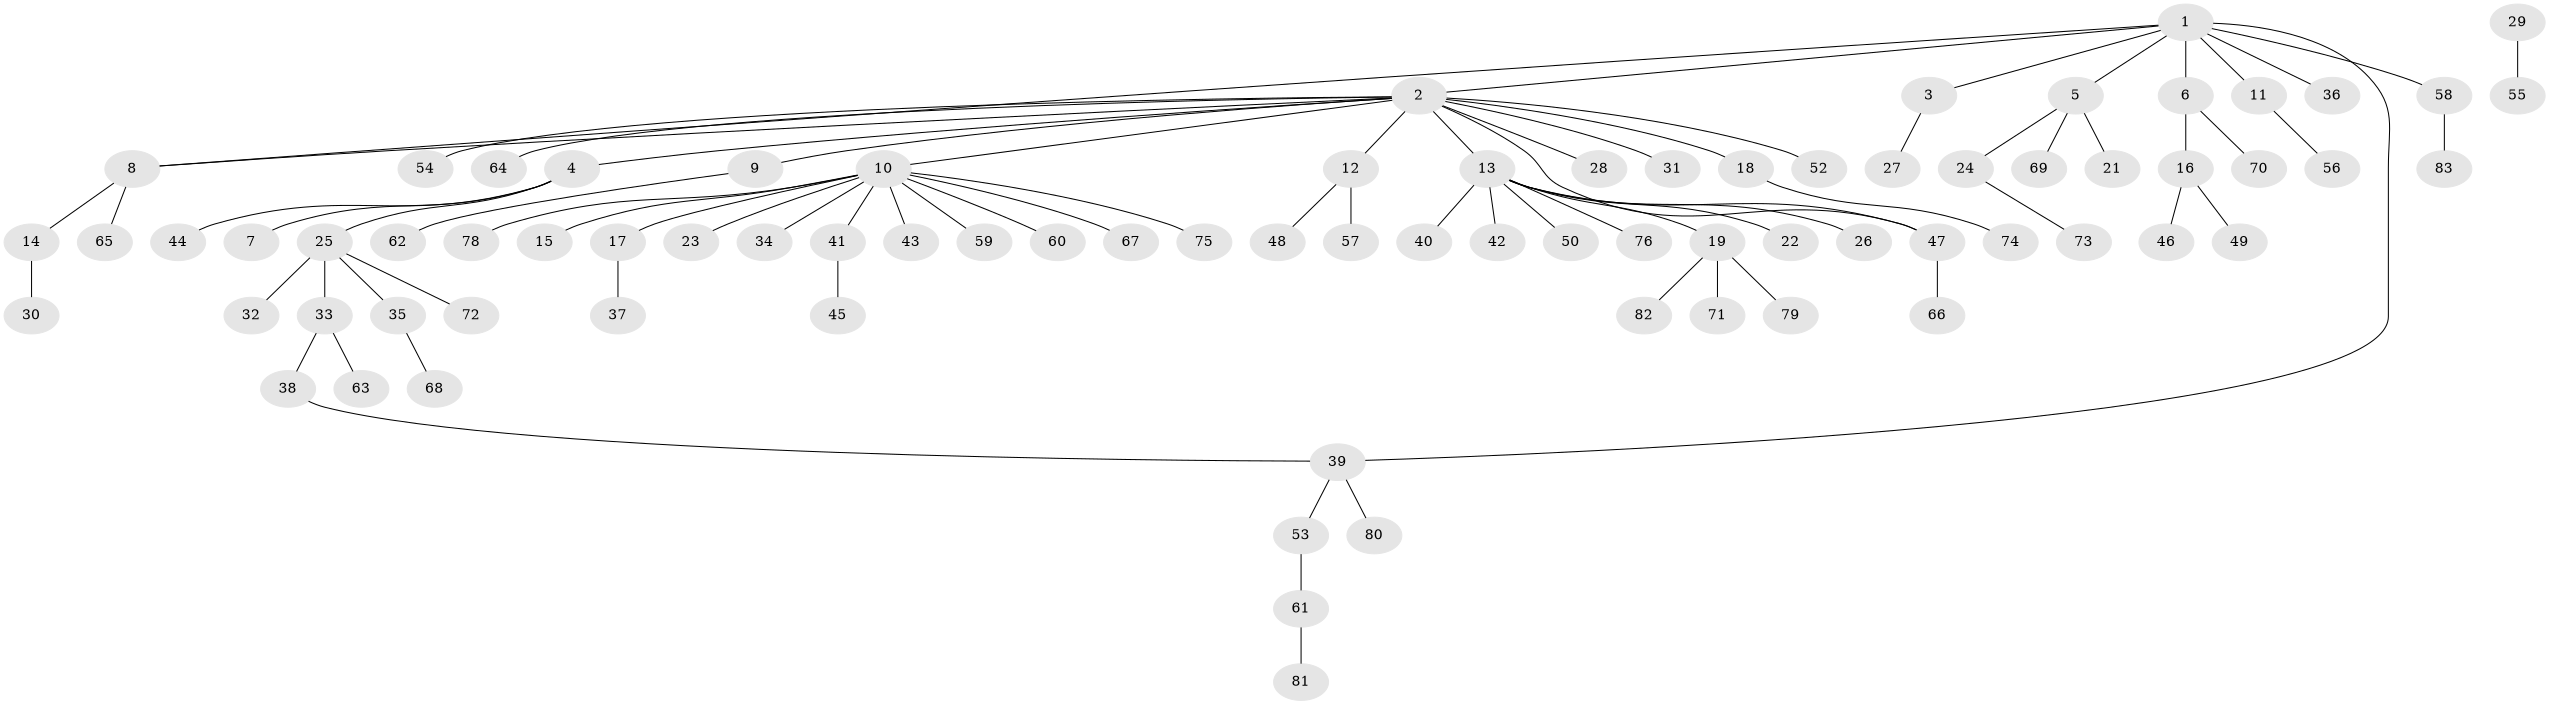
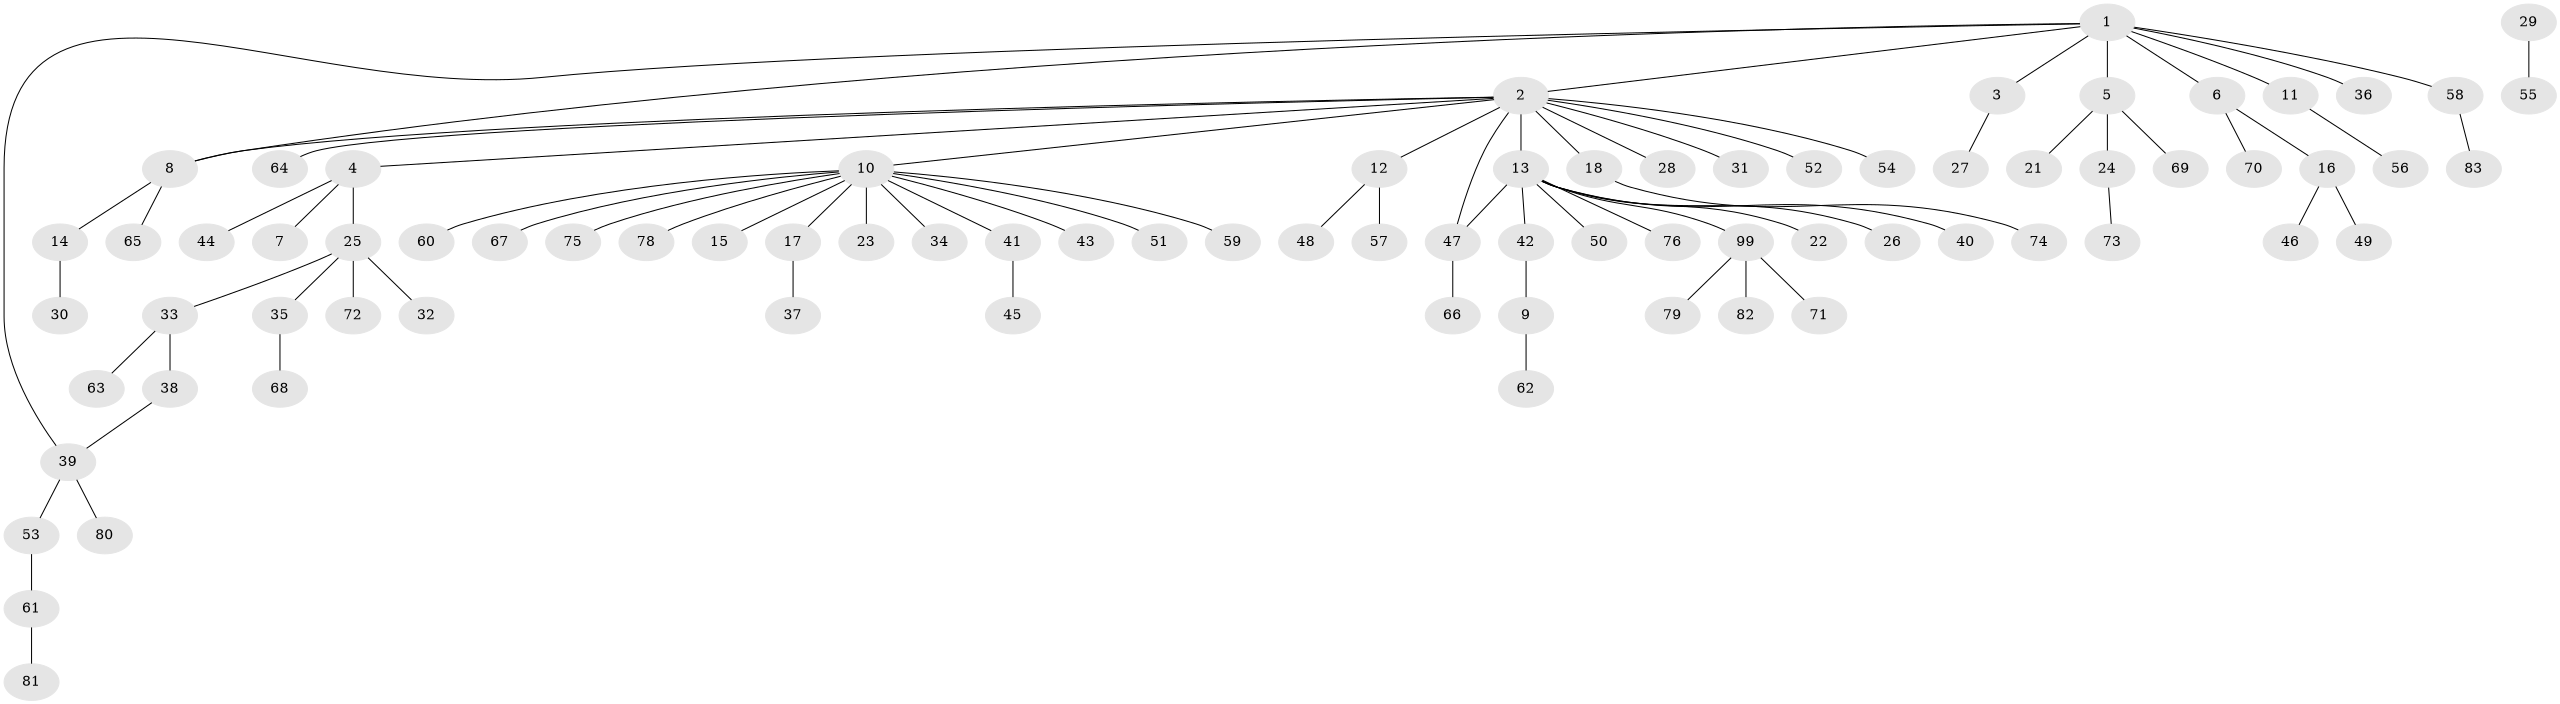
  graph {
    node [color=gray90 style=filled]
    1
    2
    3
    5
    6
    8
    11
    36
    39
    58
    4
    9
    10
    12
    13
    18
    28
    31
    47
    52
    54
    64
    27
    21
    24
    69
    16
    70
    14
    65
    56
    53
    80
    83
    7
    25
    44
    62
    15
    17
    23
    34
    41
    43
+   51
    59
    60
    67
    75
    78
    48
    57
-   19
+   19 [label=99]
    22
    26
    40
    42
    50
    76
    74
    66
    32
    33
    35
    72
    73
    46
    49
    30
    37
    29
    55
    45
    71
    79
    82
    38
    63
    68
    61
    81
    1 -- 2
    1 -- 3
    1 -- 5
    1 -- 6
    1 -- 8
    1 -- 11
    1 -- 36
    1 -- 39
    1 -- 58
    2 -- 8
    2 -- 4
-   2 -- 9
+   42 -- 9
    2 -- 10
    2 -- 12
    2 -- 13
    2 -- 18
    2 -- 28
    2 -- 31
    2 -- 47
    2 -- 52
    2 -- 54
    2 -- 64
    3 -- 27
    5 -- 21
    5 -- 24
    5 -- 69
    6 -- 16
    6 -- 70
    8 -- 14
    8 -- 65
    11 -- 56
    39 -- 53
    39 -- 80
    58 -- 83
    4 -- 7
    4 -- 25
    4 -- 44
    9 -- 62
    10 -- 15
    10 -- 17
    10 -- 23
    10 -- 34
    10 -- 41
    10 -- 43
+   10 -- 51
    10 -- 59
    10 -- 60
    10 -- 67
    10 -- 75
    10 -- 78
    12 -- 48
    12 -- 57
    13 -- 47
    13 -- 19
    13 -- 22
    13 -- 26
    13 -- 40
    13 -- 42
    13 -- 50
    13 -- 76
    18 -- 74
    47 -- 66
    24 -- 73
    16 -- 46
    16 -- 49
    14 -- 30
    53 -- 61
    25 -- 32
    25 -- 33
    25 -- 35
    25 -- 72
    17 -- 37
    41 -- 45
    19 -- 71
    19 -- 79
    19 -- 82
    33 -- 38
    33 -- 63
    35 -- 68
    29 -- 55
    38 -- 39
    61 -- 81
  }
